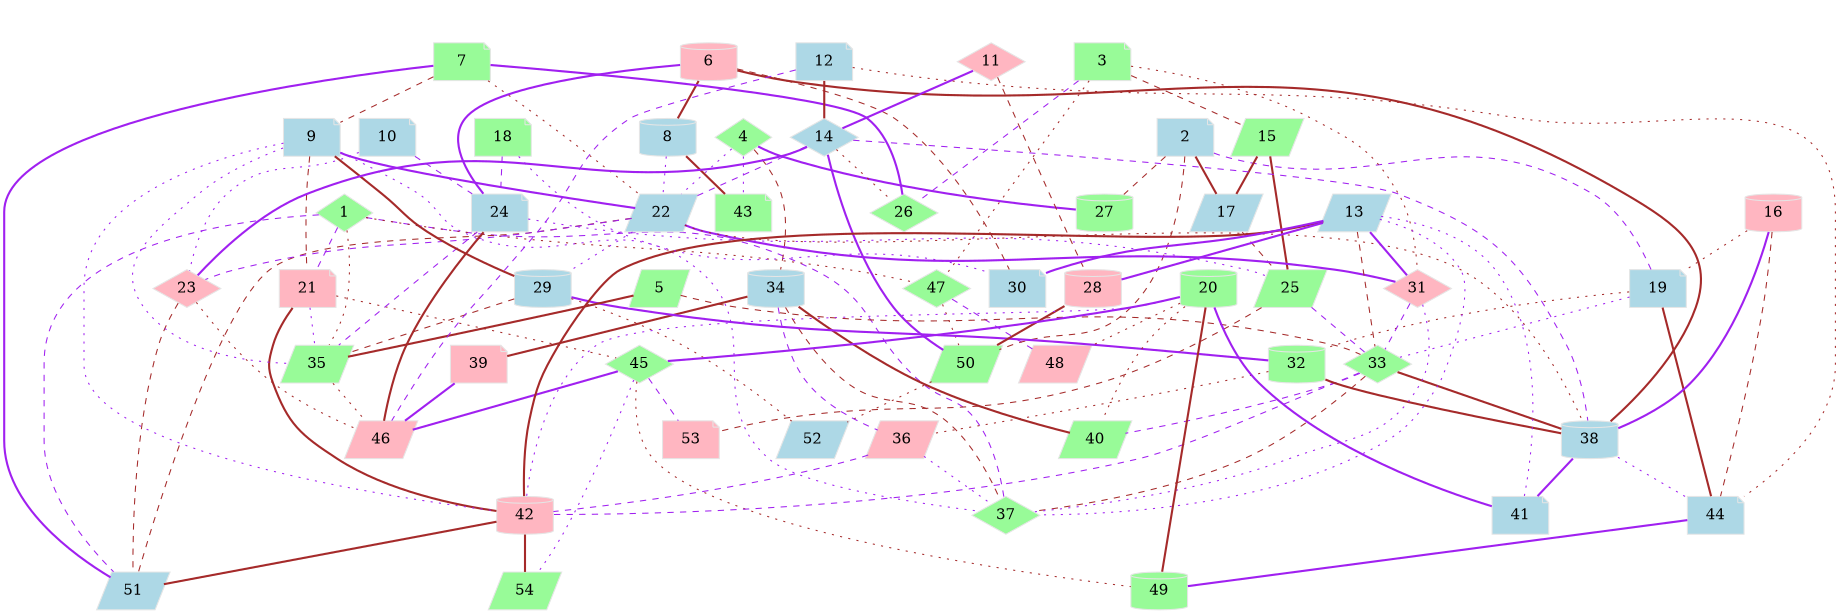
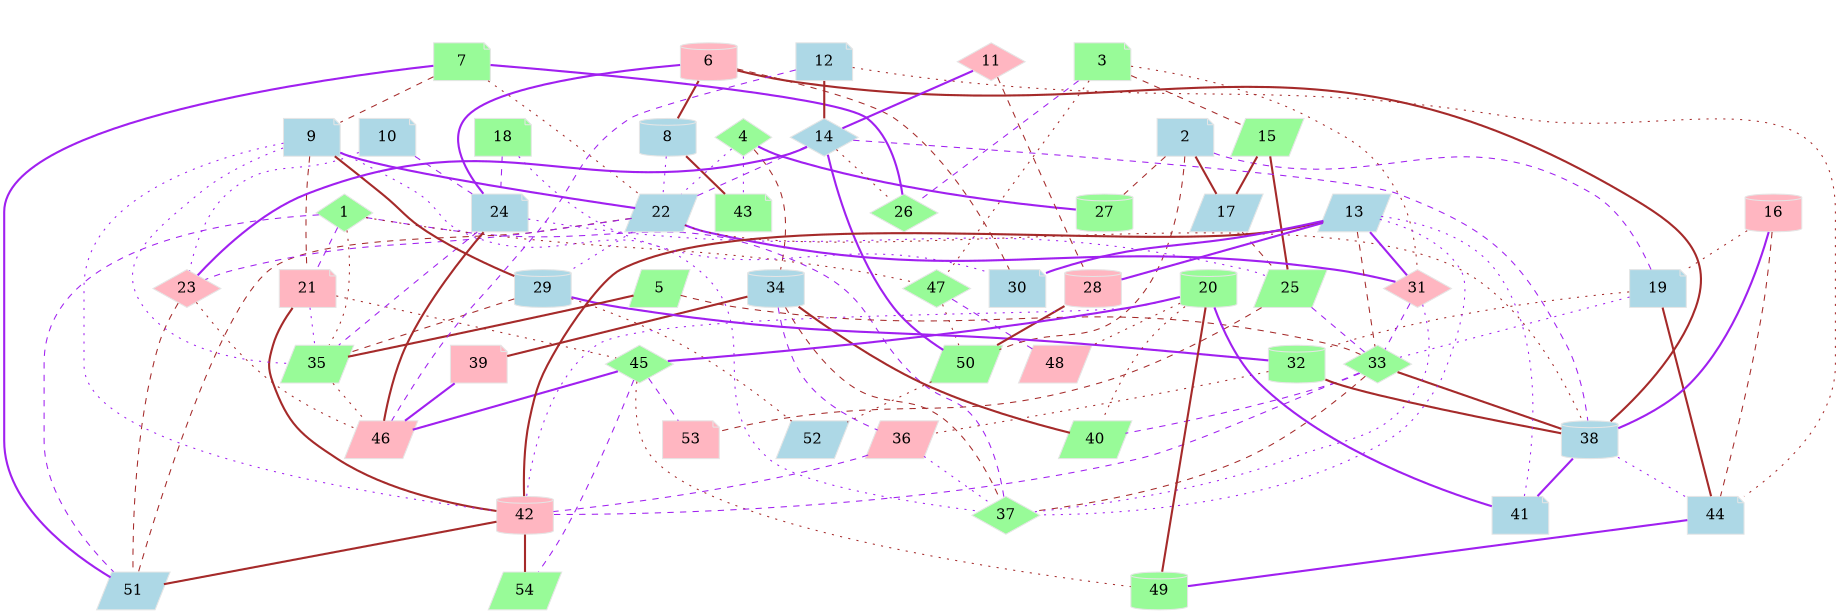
  graph {
    node [color=gray90 fillcolor=palegreen shape=note style=filled]
    edge [color=purple style=bold weight=1.0]
    1 [shape=diamond]
    21 [fillcolor=lightpink]
    35 [shape=parallelogram]
    37 [shape=diamond]
    47 [shape=diamond]
    51 [fillcolor=lightblue shape=parallelogram]
    42 [fillcolor=lightpink shape=cylinder]
    45 [shape=diamond]
    46 [fillcolor=lightpink shape=parallelogram]
    50 [shape=parallelogram]
    48 [fillcolor=lightpink shape=parallelogram]
    2 [fillcolor=lightblue]
    17 [fillcolor=lightblue shape=parallelogram]
    19 [fillcolor=lightblue]
    27 [shape=cylinder]
    25 [shape=parallelogram]
    33 [shape=diamond]
    44 [fillcolor=lightblue]
    32 [shape=cylinder]
    52 [fillcolor=lightblue shape=parallelogram]
    3
    15 [shape=parallelogram]
    26 [shape=diamond]
    31 [fillcolor=lightpink shape=diamond]
    4 [shape=diamond]
    22 [fillcolor=lightblue shape=parallelogram]
    34 [fillcolor=lightblue shape=cylinder]
    43
    38 [fillcolor=lightblue shape=cylinder]
    29 [fillcolor=lightblue shape=cylinder]
    23 [fillcolor=lightpink shape=diamond]
    40 [shape=parallelogram]
    36 [fillcolor=lightpink shape=parallelogram]
    39 [fillcolor=lightpink]
    5 [shape=parallelogram]
    6 [fillcolor=lightpink shape=cylinder]
    8 [fillcolor=lightblue shape=cylinder]
    24 [fillcolor=lightblue]
    30 [fillcolor=lightblue]
    41 [fillcolor=lightblue]
    54 [shape=parallelogram]
    7
    9 [fillcolor=lightblue]
    10 [fillcolor=lightblue]
    11 [fillcolor=lightpink shape=diamond]
    14 [fillcolor=lightblue shape=diamond]
    28 [fillcolor=lightpink shape=cylinder]
    12 [fillcolor=lightblue]
    49 [shape=cylinder]
    13 [fillcolor=lightblue shape=parallelogram]
    53 [fillcolor=lightpink]
    16 [fillcolor=lightpink shape=cylinder]
    18
    20 [shape=cylinder]
    1 -- 21 [style=dashed]
    1 -- 35 [color=brown style=dotted]
    1 -- 37 [style=dashed]
    1 -- 47 [color=brown style=dotted]
    1 -- 51 [style=dashed]
    21 -- 35 [style=dotted]
    21 -- 42 [color=brown]
    21 -- 45 [color=brown style=dotted]
    35 -- 46 [color=brown style=dotted weight=2.0]
    47 -- 50 [color=brown style=dotted]
    47 -- 48 [style=dashed]
    42 -- 51 [color=brown]
    42 -- 54 [color=brown weight=2.0]
    45 -- 46
-   45 -- 54 [style=dotted]
+   45 -- 54 [style=dashed]
    45 -- 49 [color=brown style=dotted]
    45 -- 53 [style=dashed]
    50 -- 52 [color=brown style=dotted]
    2 -- 50 [color=brown style=dashed]
    2 -- 17 [color=brown weight=2.0]
    2 -- 19 [style=dashed]
    2 -- 27 [color=brown style=dashed]
    17 -- 25 [color=brown style=dashed]
    19 -- 33 [style=dotted]
    19 -- 44 [color=brown]
    19 -- 32 [color=brown style=dotted]
    25 -- 33 [style=dashed]
    25 -- 53 [color=brown style=dashed]
    33 -- 37 [color=brown style=dashed]
    33 -- 42 [style=dashed]
    33 -- 38 [color=brown]
    33 -- 40 [style=dashed]
    44 -- 49
    32 -- 38 [color=brown weight=2.0]
    32 -- 36 [color=brown style=dotted]
    3 -- 47 [color=brown style=dotted]
    3 -- 15 [color=brown style=dashed]
    3 -- 26 [style=dashed]
    3 -- 31 [color=brown style=dotted]
    15 -- 17 [color=brown]
    15 -- 25 [color=brown]
    31 -- 37 [style=dotted]
    31 -- 33 [style=dashed]
    4 -- 27
    4 -- 22 [style=dotted]
    4 -- 34 [color=brown style=dashed]
    4 -- 43 [style=dotted]
    22 -- 51 [color=brown style=dashed]
    22 -- 31
    22 -- 38 [color=brown style=dotted]
    22 -- 29 [style=dotted]
    22 -- 23 [style=dashed]
    34 -- 37 [color=brown style=dashed]
    34 -- 40 [color=brown]
    34 -- 36 [style=dashed]
    34 -- 39 [color=brown]
    38 -- 44 [style=dotted]
    38 -- 41
    29 -- 35 [color=brown style=dashed]
    29 -- 32
    29 -- 52 [color=brown style=dotted]
    23 -- 51 [color=brown style=dashed]
    23 -- 46 [color=brown style=dotted]
    36 -- 37 [style=dotted]
    36 -- 42 [style=dashed]
    39 -- 46
    5 -- 35 [color=brown]
    5 -- 33 [color=brown style=dashed]
    6 -- 38 [color=brown]
    6 -- 8 [color=brown]
    6 -- 24
    6 -- 30 [color=brown style=dashed]
    8 -- 22 [style=dotted]
    8 -- 43 [color=brown]
    24 -- 35 [style=dashed]
    24 -- 46 [color=brown]
    24 -- 25 [style=dotted]
    7 -- 51
    7 -- 26
    7 -- 22 [color=brown style=dotted]
    7 -- 9 [color=brown style=dashed]
    9 -- 21 [color=brown style=dashed]
    9 -- 35 [style=dotted]
    9 -- 37 [style=dotted]
    9 -- 42 [style=dotted]
    9 -- 22
    9 -- 29 [color=brown]
    10 -- 23 [style=dotted]
    10 -- 24 [style=dashed]
    11 -- 14
    11 -- 28 [color=brown style=dashed]
    14 -- 50
    14 -- 26 [color=brown style=dotted]
    14 -- 22 [style=dashed]
    14 -- 38 [style=dashed]
    14 -- 23
    28 -- 50 [color=brown]
    12 -- 46 [style=dashed]
    12 -- 44 [color=brown style=dotted]
    12 -- 14 [color=brown]
    13 -- 37 [style=dotted]
    13 -- 42 [color=brown]
    13 -- 33 [color=brown style=dashed weight=2.0]
    13 -- 31
    13 -- 30
    13 -- 41 [style=dotted]
    13 -- 28 [weight=2.0]
    16 -- 19 [color=brown style=dotted]
    16 -- 44 [color=brown style=dashed]
    16 -- 38 [weight=2.0]
    18 -- 24 [style=dashed]
    18 -- 30 [style=dotted]
    20 -- 42 [style=dotted]
    20 -- 45
    20 -- 48 [color=brown style=dotted]
    20 -- 40 [color=brown style=dotted]
    20 -- 41
    20 -- 49 [color=brown]
  }
